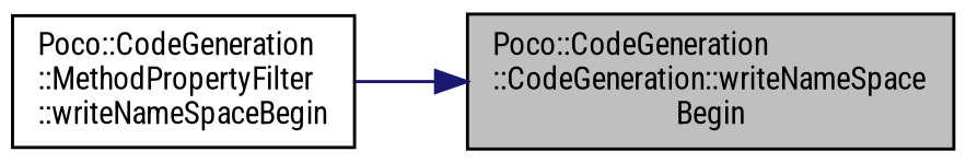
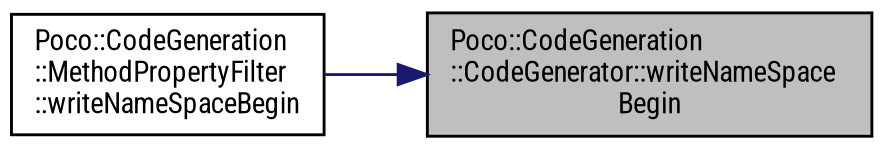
  digraph {
    rankdir=RL
    fontname="Roboto Condensed"
    node [color=black fontname="Roboto Condensed" fontsize=10 shape=record style=filled]
-   n1 [fillcolor=grey75 fontcolor=black height=0.2 label="Poco::CodeGeneration\l::CodeGeneration::writeNameSpace\lBegin" width=0.4]
+   n1 [fillcolor=grey75 fontcolor=black height=0.2 label="Poco::CodeGeneration\l::CodeGenerator::writeNameSpace\lBegin" width=0.4]
    n2 [fillcolor=white height=0.2 label="Poco::CodeGeneration\l::MethodPropertyFilter\l::writeNameSpaceBegin" width=0.4]
    n1 -> n2 [color=midnightblue dir=back fontname="Roboto Condensed" fontsize=10 labelfontname=Helvetica labelfontsize=10 style=solid]
  }
